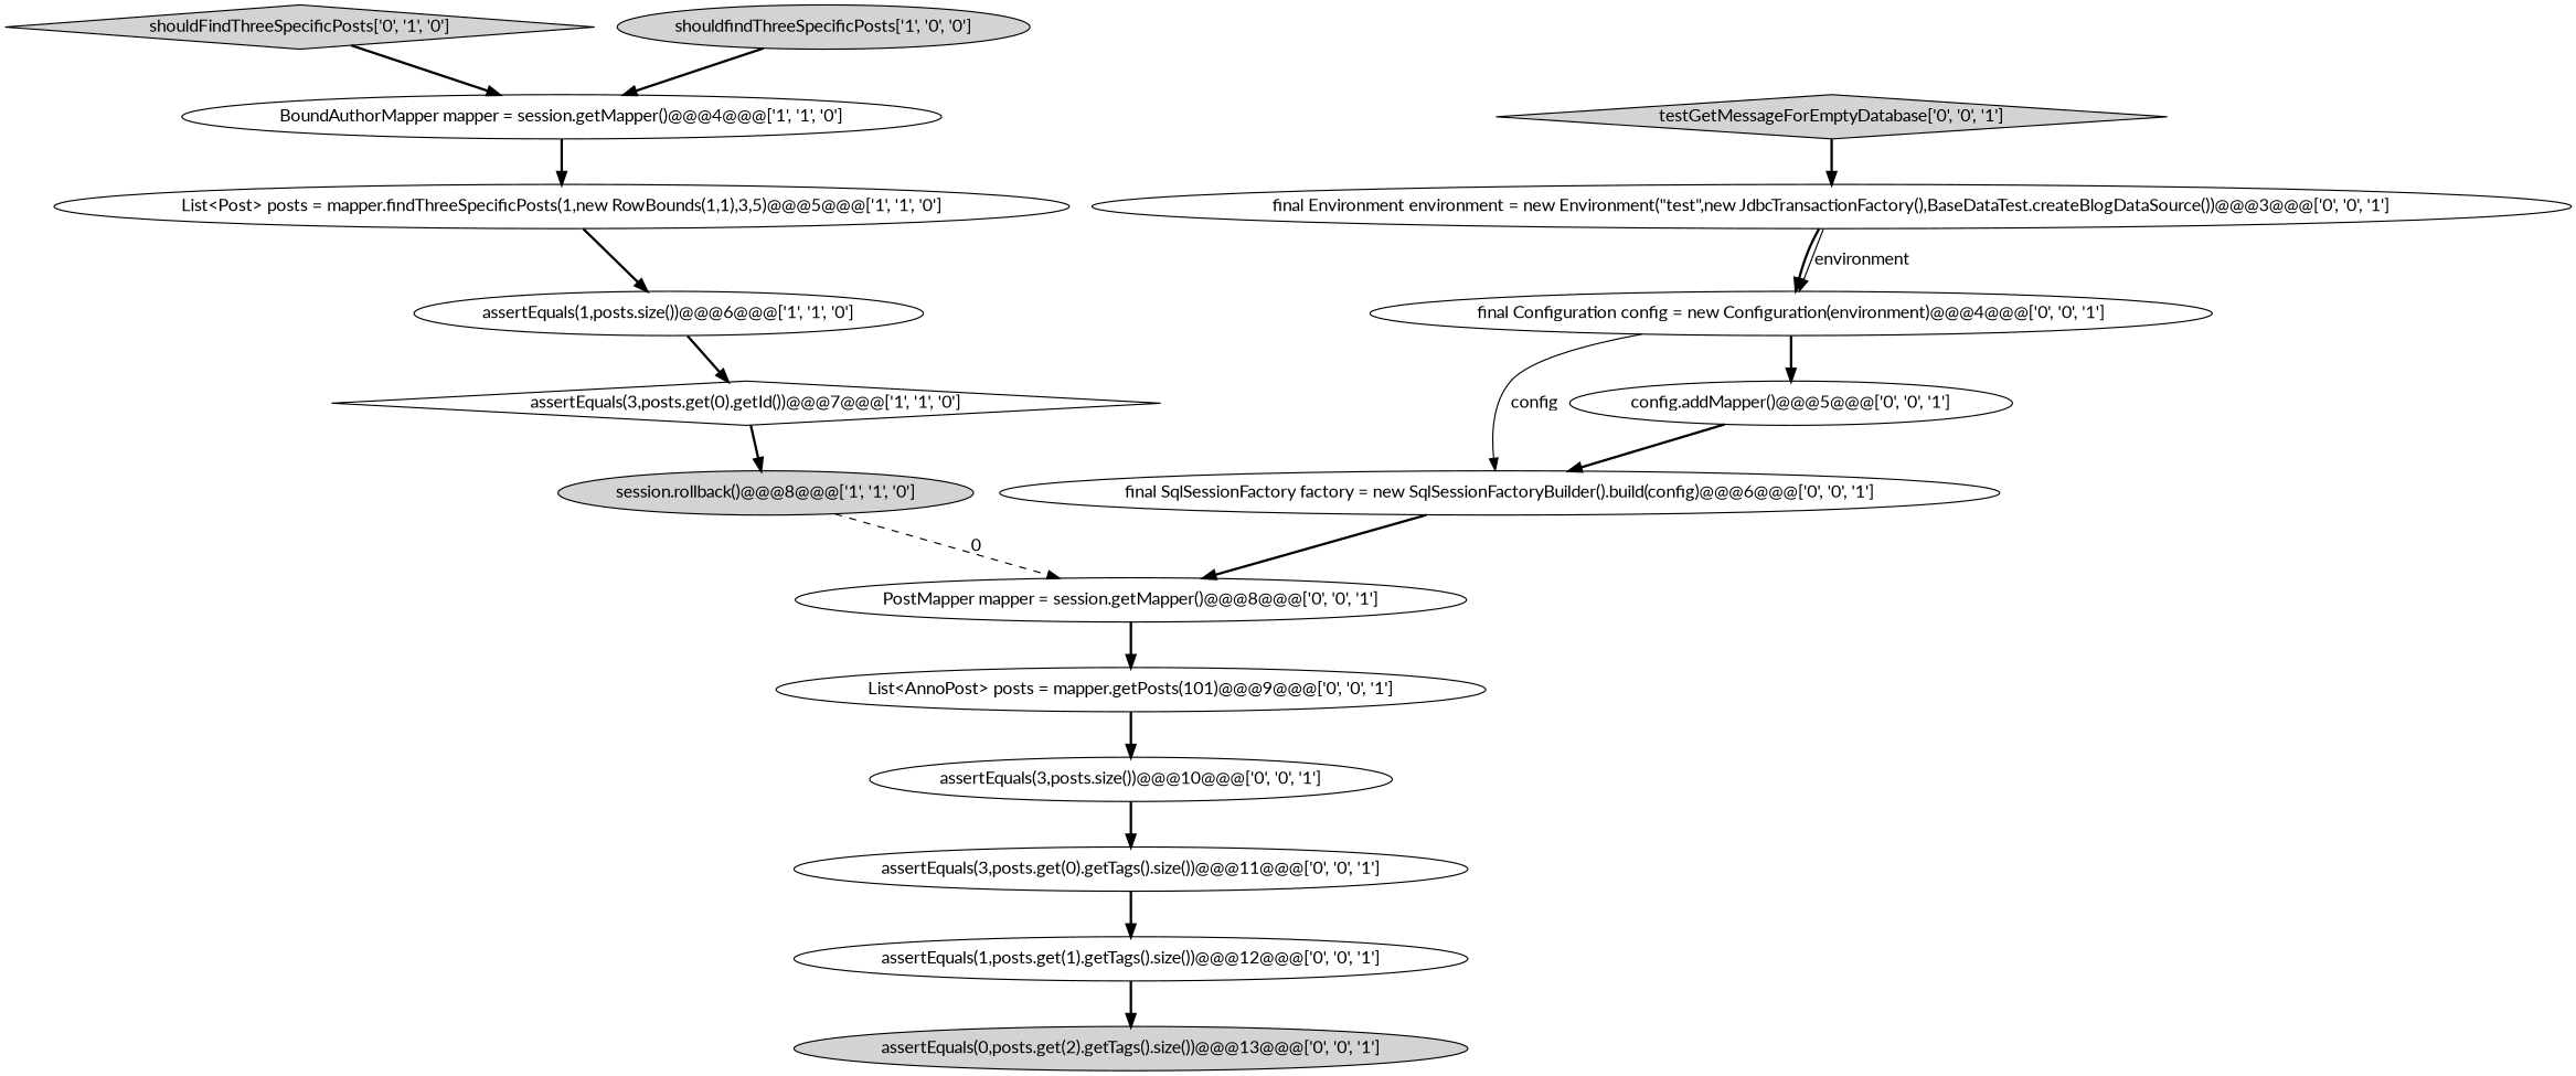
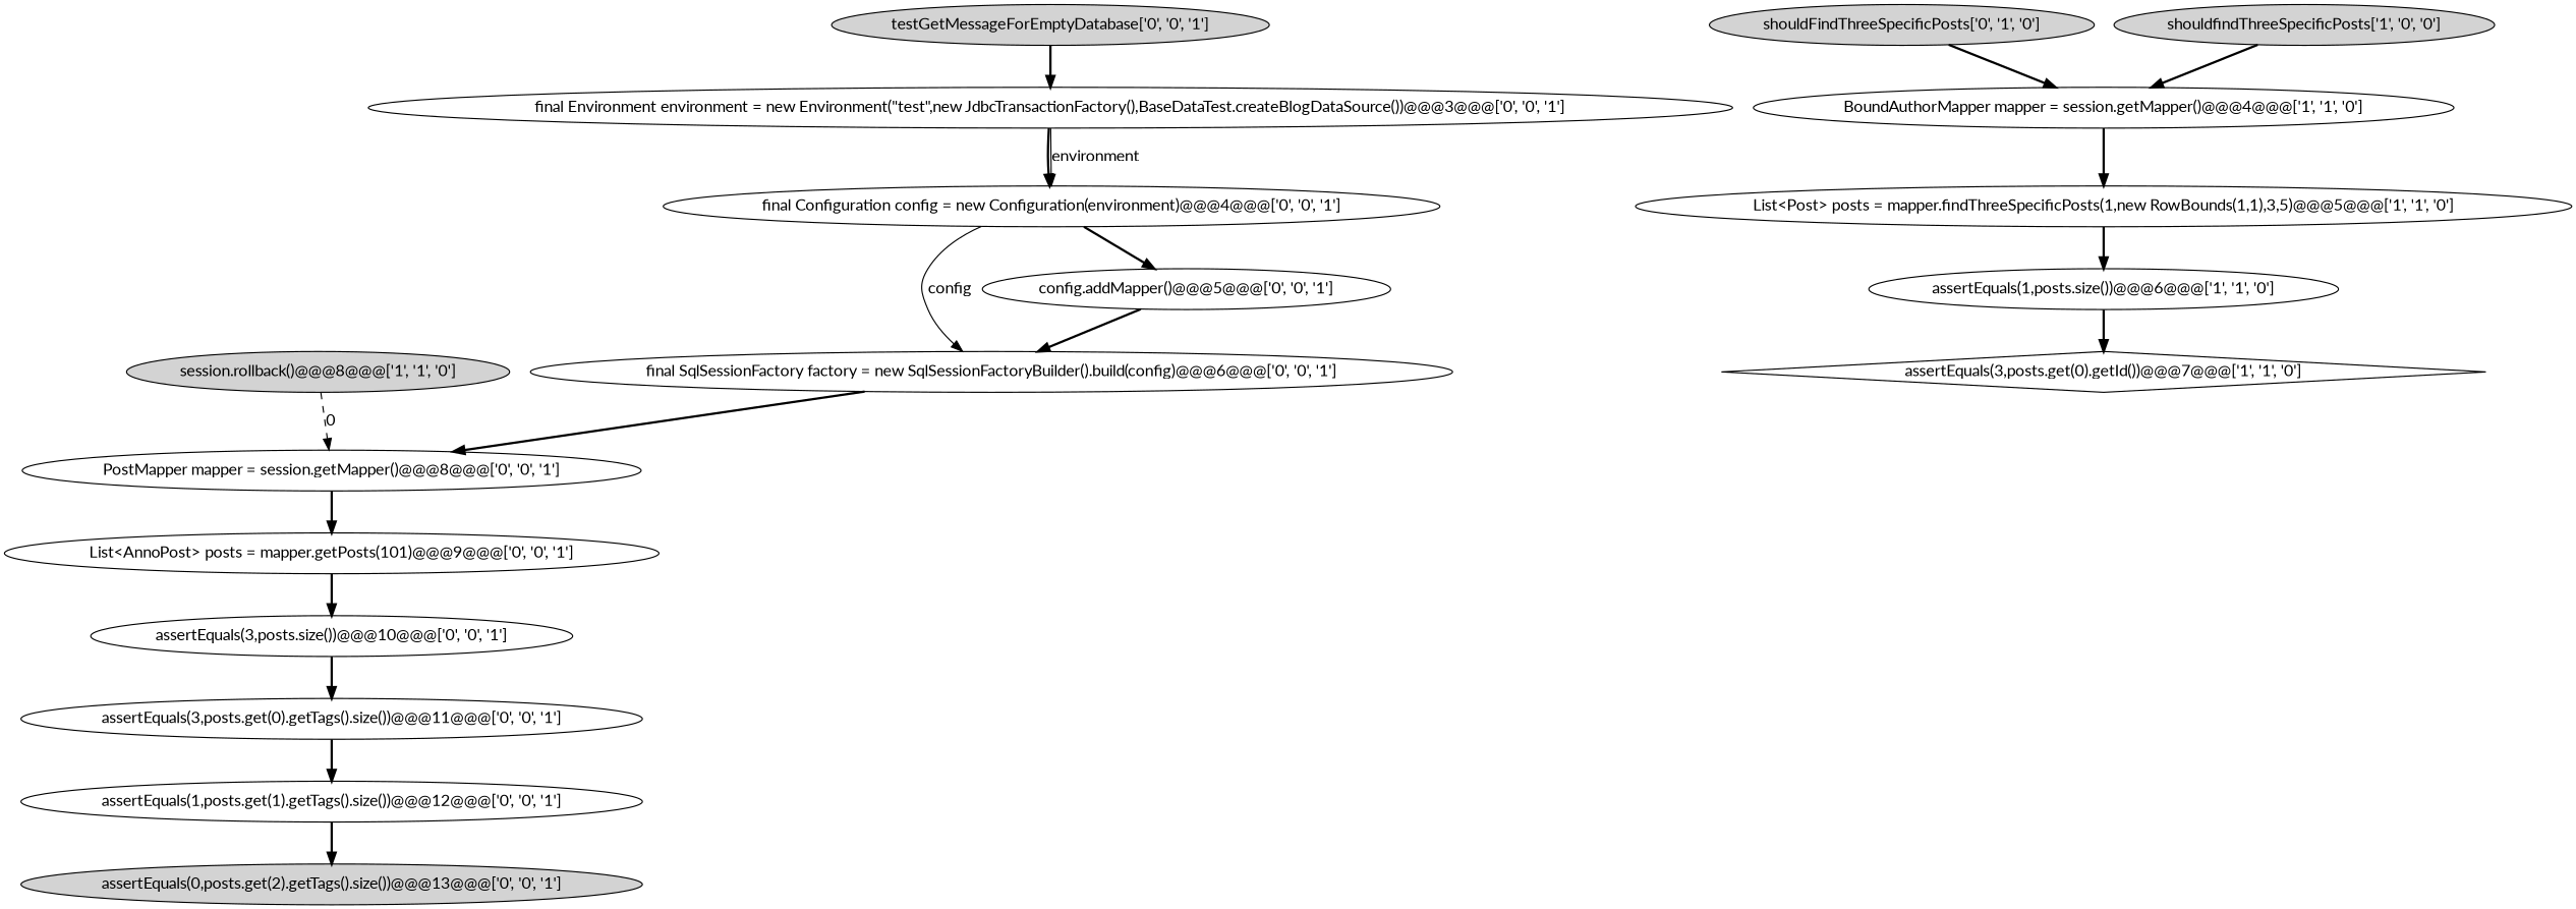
  digraph {
    fontname=Lato
    node [fillcolor=white fontname=Lato shape=ellipse style=filled]
    edge [fontname=Lato style=bold]
    n1 [label="final SqlSessionFactory factory = new SqlSessionFactoryBuilder().build(config)@@@6@@@['0', '0', '1']"]
    n2 [label="PostMapper mapper = session.getMapper()@@@8@@@['0', '0', '1']"]
    n3 [label="List<AnnoPost> posts = mapper.getPosts(101)@@@9@@@['0', '0', '1']"]
-   n4 [fillcolor=lightgray label="shouldFindThreeSpecificPosts['0', '1', '0']" shape=diamond]
+   n4 [fillcolor=lightgray label="shouldFindThreeSpecificPosts['0', '1', '0']"]
    n5 [label="BoundAuthorMapper mapper = session.getMapper()@@@4@@@['1', '1', '0']"]
    n6 [label="List<Post> posts = mapper.findThreeSpecificPosts(1,new RowBounds(1,1),3,5)@@@5@@@['1', '1', '0']"]
    n7 [label="assertEquals(3,posts.size())@@@10@@@['0', '0', '1']"]
    n8 [label="assertEquals(3,posts.get(0).getTags().size())@@@11@@@['0', '0', '1']"]
    n9 [label="final Environment environment = new Environment(\"test\",new JdbcTransactionFactory(),BaseDataTest.createBlogDataSource())@@@3@@@['0', '0', '1']"]
    n10 [label="final Configuration config = new Configuration(environment)@@@4@@@['0', '0', '1']"]
    n11 [label="config.addMapper()@@@5@@@['0', '0', '1']"]
    n12 [label="assertEquals(1,posts.get(1).getTags().size())@@@12@@@['0', '0', '1']"]
    n13 [fillcolor=lightgray label="assertEquals(0,posts.get(2).getTags().size())@@@13@@@['0', '0', '1']"]
    n14 [label="assertEquals(1,posts.size())@@@6@@@['1', '1', '0']"]
    n15 [label="assertEquals(3,posts.get(0).getId())@@@7@@@['1', '1', '0']" shape=diamond]
-   n16 [fillcolor=lightgray label="testGetMessageForEmptyDatabase['0', '0', '1']" shape=diamond]
+   n16 [fillcolor=lightgray label="testGetMessageForEmptyDatabase['0', '0', '1']"]
    n17 [fillcolor=lightgray label="session.rollback()@@@8@@@['1', '1', '0']"]
    n18 [fillcolor=lightgray label="shouldfindThreeSpecificPosts['1', '0', '0']"]
    n1 -> n2
    n2 -> n3
    n3 -> n7
    n4 -> n5
    n5 -> n6
    n6 -> n14
    n7 -> n8
    n8 -> n12
    n9 -> n10
    n9 -> n10 [label=environment style=solid]
    n10 -> n1 [label=config style=solid]
    n10 -> n11
    n11 -> n1
    n12 -> n13
    n14 -> n15
-   n15 -> n17
    n16 -> n9
    n17 -> n2 [label=0 style=dashed]
    n18 -> n5
  }
